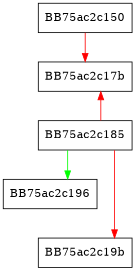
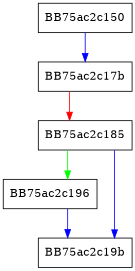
  digraph {
    splines=ortho
    node [shape=box]
    edge [color=red]
    BB75ac2c150
    BB75ac2c17b
    BB75ac2c185
    BB75ac2c196
    BB75ac2c19b
-   BB75ac2c150 -> BB75ac2c17b
-   BB75ac2c185 -> BB75ac2c17b
+   BB75ac2c150 -> BB75ac2c17b [color=blue]
+   BB75ac2c17b -> BB75ac2c185
    BB75ac2c185 -> BB75ac2c196 [color=green]
-   BB75ac2c185 -> BB75ac2c19b
+   BB75ac2c185 -> BB75ac2c19b [color=blue]
+   BB75ac2c196 -> BB75ac2c19b [color=blue]
  }
